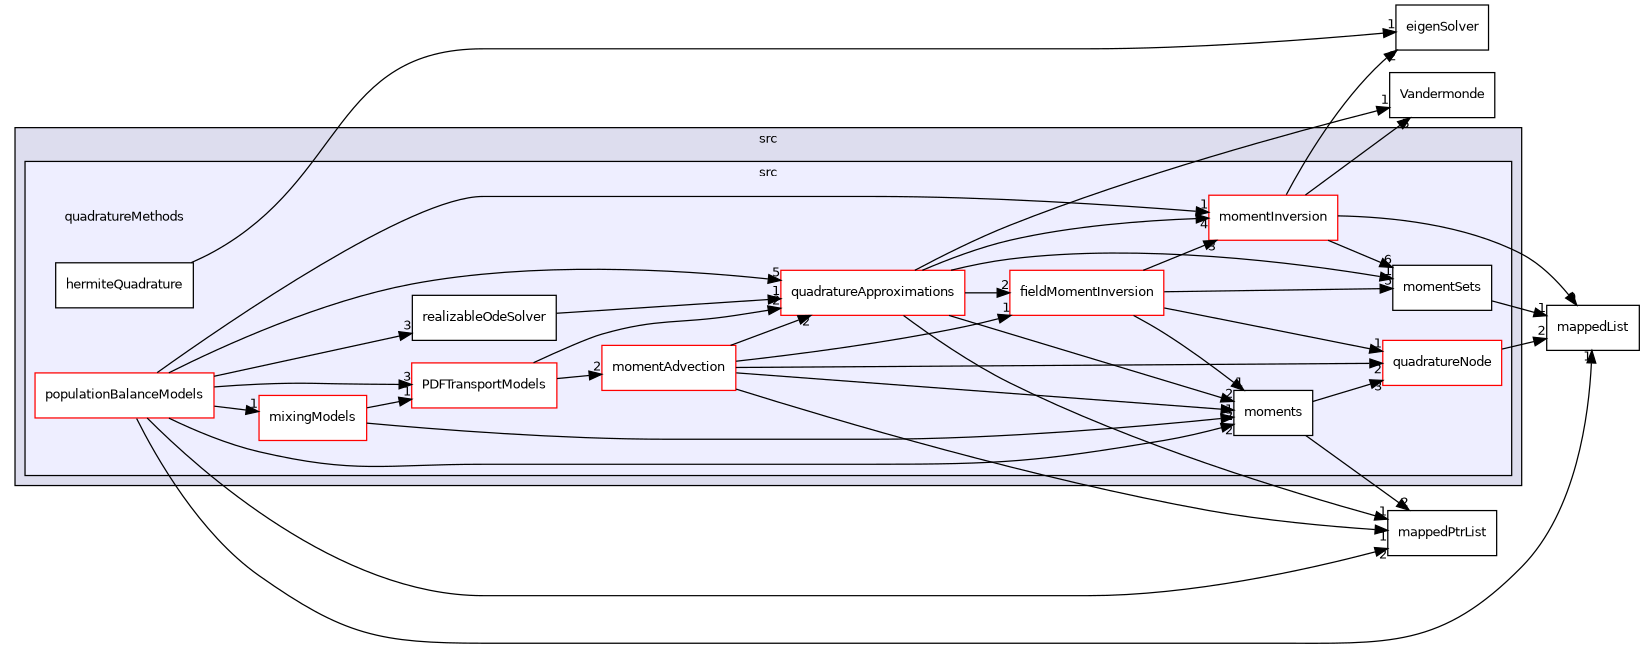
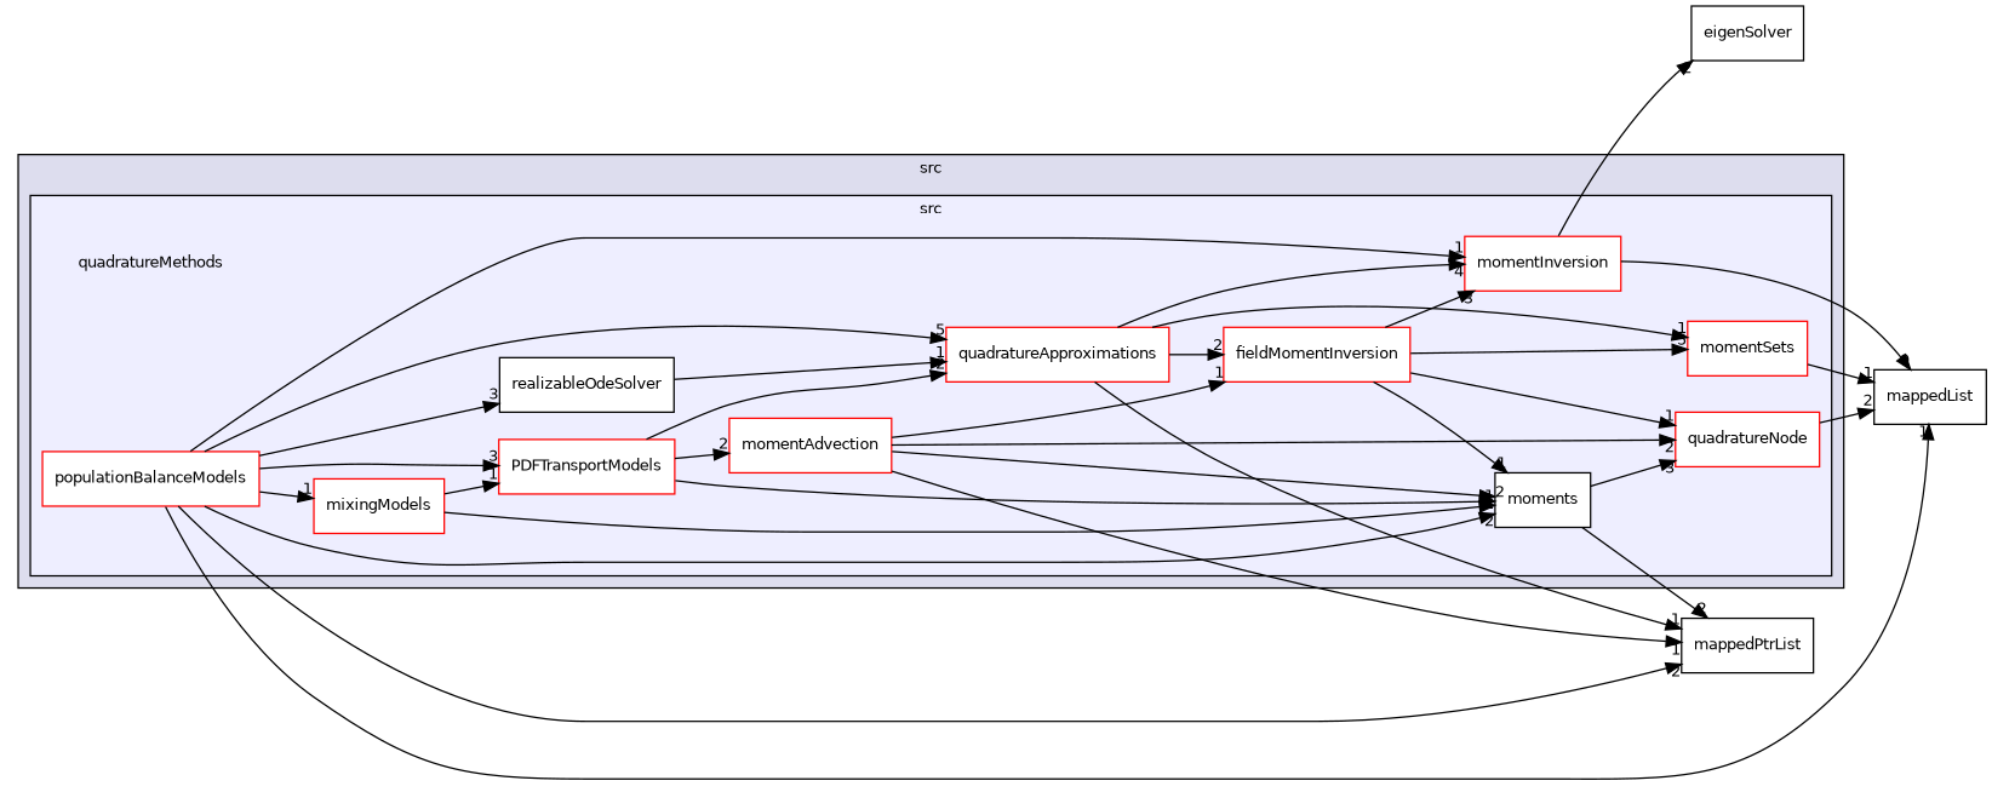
  digraph {
    compound=true
    rankdir=LR
    node [fontname=Helvetica fontsize=10 shape=box color=red fillcolor=white style=filled]
    edge [headlabel=1 labeldistance=1.5 labelfontname=Helvetica labelfontsize=10]
    n1 [label=quadratureMethods shape=plaintext color="" fillcolor="" style=""]
    n2 [label=fieldMomentInversion]
-   n3 [color=black label=hermiteQuadrature]
    n4 [label=mixingModels]
    n5 [label=momentAdvection]
    n6 [label=momentInversion]
    n7 [color=black label=moments]
-   n8 [color=black label=momentSets]
+   n8 [label=momentSets]
    n9 [label=PDFTransportModels]
    n10 [label=populationBalanceModels]
    n11 [label=quadratureApproximations]
    n12 [label=quadratureNode]
    n13 [color=black label=realizableOdeSolver]
    n14 [label=eigenSolver color="" fillcolor="" style=""]
    n15 [label=mappedPtrList color="" fillcolor="" style=""]
-   n16 [label=Vandermonde color="" fillcolor="" style=""]
    n17 [label=mappedList color="" fillcolor="" style=""]
    subgraph cluster_1 {
      bgcolor="#ddddee"
      fontname=Helvetica
      fontsize=10
      label=src
      pencolor=black
      subgraph cluster_2 {
        bgcolor="#eeeeff"
        fontname=Helvetica
        fontsize=10
        label=src
        pencolor=black
        n1
        n2
-       n3
        n4
        n5
        n6
        n7
        n8
        n9
        n10
        n11
        n12
        n13
      }
    }
    n2 -> n6 [headlabel=3]
    n2 -> n7
    n2 -> n8 [headlabel=5]
    n2 -> n12
-   n3 -> n14
    n4 -> n7
    n4 -> n9
    n5 -> n2
    n5 -> n7 [headlabel=2]
-   n5 -> n11 [headlabel=2]
    n5 -> n12 [headlabel=2]
    n5 -> n15
-   n6 -> n8 [headlabel=6]
    n6 -> n14 [headlabel=2]
-   n6 -> n16 [headlabel=5]
    n6 -> n17 [headlabel=9]
    n7 -> n12 [headlabel=3]
    n7 -> n15 [headlabel=2]
    n8 -> n17
    n9 -> n5 [headlabel=2]
    n9 -> n11 [headlabel=2]
    n10 -> n4
    n10 -> n6
    n10 -> n7 [headlabel=2]
    n10 -> n9 [headlabel=3]
    n10 -> n11 [headlabel=5]
    n10 -> n13 [headlabel=3]
    n10 -> n15 [headlabel=2]
    n10 -> n17
    n11 -> n2 [headlabel=2]
    n11 -> n6 [headlabel=4]
-   n11 -> n7 [headlabel=2]
+   n9 -> n7 [headlabel=2]
    n11 -> n8
    n11 -> n15
-   n11 -> n16
    n12 -> n17 [headlabel=2]
    n13 -> n11
  }
